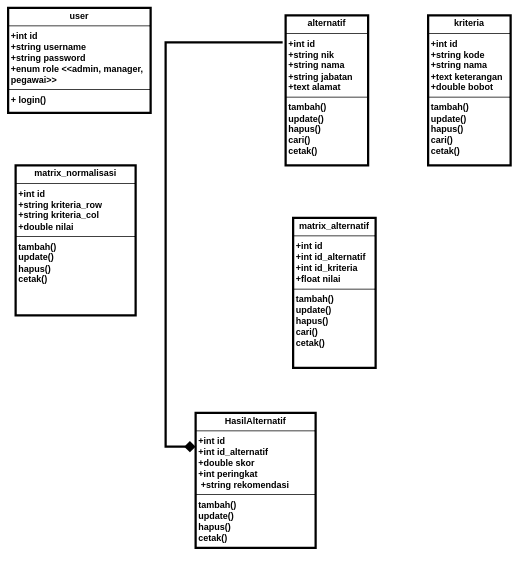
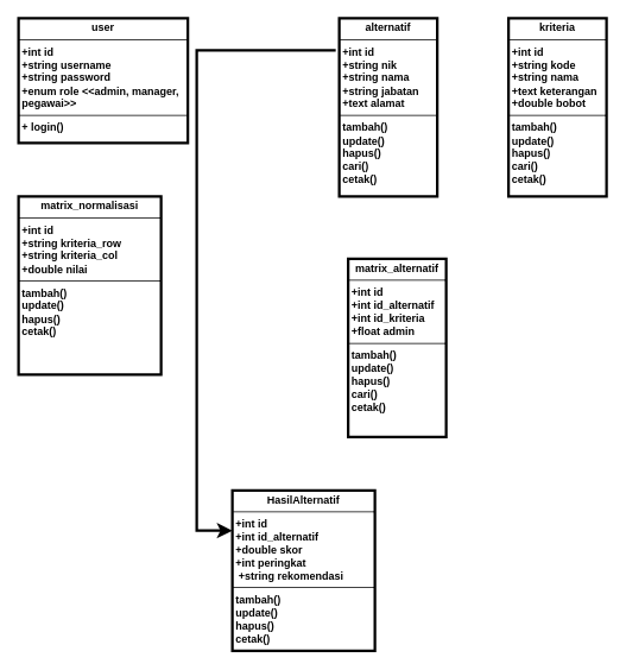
  <mxCell id="0" />
  <mxCell id="1" parent="0" />
- <mxCell id="2" value="&lt;p style=&quot;margin:0px;margin-top:4px;text-align:center;&quot;&gt;user&lt;/p&gt;&lt;hr style=&quot;border-style:solid;&quot; size=&quot;1&quot;&gt;&lt;p style=&quot;margin:0px;margin-left:4px;&quot;&gt;+int id&lt;/p&gt;&lt;p style=&quot;margin:0px;margin-left:4px;&quot;&gt;&lt;span style=&quot;background-color: transparent;&quot;&gt;+string username&lt;/span&gt;&lt;/p&gt;&lt;p style=&quot;margin:0px;margin-left:4px;&quot;&gt;&lt;span style=&quot;background-color: transparent;&quot;&gt;+string password&lt;/span&gt;&lt;/p&gt;&lt;p style=&quot;margin:0px;margin-left:4px;&quot;&gt;&lt;span style=&quot;background-color: transparent;&quot;&gt;+enum role &amp;lt;&amp;lt;admin, manager, pegawai&amp;gt;&amp;gt;&lt;/span&gt;&lt;/p&gt;&lt;hr style=&quot;border-style:solid;&quot; size=&quot;1&quot;&gt;&lt;p style=&quot;margin:0px;margin-left:4px;&quot;&gt;+ login()&lt;/p&gt;" style="verticalAlign=top;align=left;overflow=fill;html=1;whiteSpace=wrap;strokeWidth=3;fontStyle=1" vertex="1" parent="1"><mxGeometry x="10" y="10" width="190" height="140" as="geometry" /></mxCell>
+ <mxCell id="2" value="&lt;p style=&quot;margin:0px;margin-top:4px;text-align:center;&quot;&gt;user&lt;/p&gt;&lt;hr style=&quot;border-style:solid;&quot; size=&quot;1&quot;&gt;&lt;p style=&quot;margin:0px;margin-left:4px;&quot;&gt;+int id&lt;/p&gt;&lt;p style=&quot;margin:0px;margin-left:4px;&quot;&gt;&lt;span style=&quot;background-color: transparent;&quot;&gt;+string username&lt;/span&gt;&lt;/p&gt;&lt;p style=&quot;margin:0px;margin-left:4px;&quot;&gt;&lt;span style=&quot;background-color: transparent;&quot;&gt;+string password&lt;/span&gt;&lt;/p&gt;&lt;p style=&quot;margin:0px;margin-left:4px;&quot;&gt;&lt;span style=&quot;background-color: transparent;&quot;&gt;+enum role &amp;lt;&amp;lt;admin, manager, pegawai&amp;gt;&amp;gt;&lt;/span&gt;&lt;/p&gt;&lt;hr style=&quot;border-style:solid;&quot; size=&quot;1&quot;&gt;&lt;p style=&quot;margin:0px;margin-left:4px;&quot;&gt;+ login()&lt;/p&gt;" style="verticalAlign=top;align=left;overflow=fill;html=1;whiteSpace=wrap;strokeWidth=3;fontStyle=1" vertex="1" parent="1"><mxGeometry x="20" y="20" width="190" height="140" as="geometry" /></mxCell>
  <mxCell id="3" value="&lt;p style=&quot;margin:0px;margin-top:4px;text-align:center;&quot;&gt;alternatif&lt;/p&gt;&lt;hr style=&quot;border-style:solid;&quot; size=&quot;1&quot;&gt;&lt;p style=&quot;margin:0px;margin-left:4px;&quot;&gt;+int id&lt;/p&gt;&lt;p style=&quot;margin:0px;margin-left:4px;&quot;&gt;+string nik&lt;/p&gt;&lt;p style=&quot;margin:0px;margin-left:4px;&quot;&gt;+string nama&lt;/p&gt;&lt;p style=&quot;margin:0px;margin-left:4px;&quot;&gt;+string jabatan&lt;/p&gt;&lt;p style=&quot;margin:0px;margin-left:4px;&quot;&gt;+text alamat&lt;/p&gt;&lt;hr style=&quot;border-style:solid;&quot; size=&quot;1&quot;&gt;&lt;p style=&quot;margin:0px;margin-left:4px;&quot;&gt;tambah()&lt;/p&gt;&lt;p style=&quot;margin:0px;margin-left:4px;&quot;&gt;&lt;span style=&quot;background-color: transparent;&quot;&gt;update()&lt;/span&gt;&lt;/p&gt;&lt;p style=&quot;margin:0px;margin-left:4px;&quot;&gt;&lt;span style=&quot;background-color: transparent;&quot;&gt;hapus()&lt;/span&gt;&lt;/p&gt;&lt;p style=&quot;margin:0px;margin-left:4px;&quot;&gt;&lt;span style=&quot;background-color: transparent;&quot;&gt;cari()&lt;/span&gt;&lt;/p&gt;&lt;p style=&quot;margin:0px;margin-left:4px;&quot;&gt;cetak()&lt;/p&gt;" style="verticalAlign=top;align=left;overflow=fill;html=1;whiteSpace=wrap;strokeWidth=3;fontStyle=1" vertex="1" parent="1"><mxGeometry x="380" y="20" width="110" height="200" as="geometry" /></mxCell>
  <mxCell id="4" value="&lt;p style=&quot;margin:0px;margin-top:4px;text-align:center;&quot;&gt;kriteria&lt;/p&gt;&lt;hr style=&quot;border-style:solid;&quot; size=&quot;1&quot;&gt;&lt;p style=&quot;margin:0px;margin-left:4px;&quot;&gt;+int id&lt;/p&gt;&lt;p style=&quot;margin:0px;margin-left:4px;&quot;&gt;&lt;span style=&quot;background-color: transparent;&quot;&gt;+string kode&lt;/span&gt;&lt;/p&gt;&lt;p style=&quot;margin:0px;margin-left:4px;&quot;&gt;&lt;span style=&quot;background-color: transparent;&quot;&gt;+string nama&lt;/span&gt;&lt;/p&gt;&lt;p style=&quot;margin:0px;margin-left:4px;&quot;&gt;+text keterangan&lt;/p&gt;&lt;p style=&quot;margin:0px;margin-left:4px;&quot;&gt;+double bobot&lt;/p&gt;&lt;hr style=&quot;border-style:solid;&quot; size=&quot;1&quot;&gt;&lt;p style=&quot;margin:0px;margin-left:4px;&quot;&gt;tambah()&lt;/p&gt;&lt;p style=&quot;margin:0px;margin-left:4px;&quot;&gt;&lt;span style=&quot;background-color: transparent;&quot;&gt;update()&lt;/span&gt;&lt;/p&gt;&lt;p style=&quot;margin:0px;margin-left:4px;&quot;&gt;&lt;span style=&quot;background-color: transparent;&quot;&gt;hapus()&lt;/span&gt;&lt;/p&gt;&lt;p style=&quot;margin:0px;margin-left:4px;&quot;&gt;&lt;span style=&quot;background-color: transparent;&quot;&gt;cari()&lt;/span&gt;&lt;/p&gt;&lt;p style=&quot;margin:0px;margin-left:4px;&quot;&gt;cetak()&lt;/p&gt;" style="verticalAlign=top;align=left;overflow=fill;html=1;whiteSpace=wrap;strokeWidth=3;fontStyle=1" vertex="1" parent="1"><mxGeometry x="570" y="20" width="110" height="200" as="geometry" /></mxCell>
- <mxCell id="5" value="&lt;p style=&quot;margin:0px;margin-top:4px;text-align:center;&quot;&gt;matrix_alternatif&lt;/p&gt;&lt;hr style=&quot;border-style:solid;&quot; size=&quot;1&quot;&gt;&lt;p style=&quot;margin:0px;margin-left:4px;&quot;&gt;+int id&lt;/p&gt;&lt;p style=&quot;margin:0px;margin-left:4px;&quot;&gt;+int id_alternatif&lt;/p&gt;&lt;p style=&quot;margin:0px;margin-left:4px;&quot;&gt;+int id_kriteria&lt;/p&gt;&lt;p style=&quot;margin:0px;margin-left:4px;&quot;&gt;+float nilai&lt;/p&gt;&lt;hr style=&quot;border-style:solid;&quot; size=&quot;1&quot;&gt;&lt;p style=&quot;margin:0px;margin-left:4px;&quot;&gt;tambah()&lt;/p&gt;&lt;p style=&quot;margin:0px;margin-left:4px;&quot;&gt;&lt;span style=&quot;background-color: transparent;&quot;&gt;update()&lt;/span&gt;&lt;/p&gt;&lt;p style=&quot;margin:0px;margin-left:4px;&quot;&gt;&lt;span style=&quot;background-color: transparent;&quot;&gt;hapus()&lt;/span&gt;&lt;/p&gt;&lt;p style=&quot;margin:0px;margin-left:4px;&quot;&gt;&lt;span style=&quot;background-color: transparent;&quot;&gt;cari()&lt;/span&gt;&lt;/p&gt;&lt;p style=&quot;margin:0px;margin-left:4px;&quot;&gt;cetak()&lt;/p&gt;" style="verticalAlign=top;align=left;overflow=fill;html=1;whiteSpace=wrap;strokeWidth=3;fontStyle=1" vertex="1" parent="1"><mxGeometry x="390" y="290" width="110" height="200" as="geometry" /></mxCell>
+ <mxCell id="5" value="&lt;p style=&quot;margin:0px;margin-top:4px;text-align:center;&quot;&gt;matrix_alternatif&lt;/p&gt;&lt;hr style=&quot;border-style:solid;&quot; size=&quot;1&quot;&gt;&lt;p style=&quot;margin:0px;margin-left:4px;&quot;&gt;+int id&lt;/p&gt;&lt;p style=&quot;margin:0px;margin-left:4px;&quot;&gt;+int id_alternatif&lt;/p&gt;&lt;p style=&quot;margin:0px;margin-left:4px;&quot;&gt;+int id_kriteria&lt;/p&gt;&lt;p style=&quot;margin:0px;margin-left:4px;&quot;&gt;+float admin&lt;/p&gt;&lt;hr style=&quot;border-style:solid;&quot; size=&quot;1&quot;&gt;&lt;p style=&quot;margin:0px;margin-left:4px;&quot;&gt;tambah()&lt;/p&gt;&lt;p style=&quot;margin:0px;margin-left:4px;&quot;&gt;&lt;span style=&quot;background-color: transparent;&quot;&gt;update()&lt;/span&gt;&lt;/p&gt;&lt;p style=&quot;margin:0px;margin-left:4px;&quot;&gt;&lt;span style=&quot;background-color: transparent;&quot;&gt;hapus()&lt;/span&gt;&lt;/p&gt;&lt;p style=&quot;margin:0px;margin-left:4px;&quot;&gt;&lt;span style=&quot;background-color: transparent;&quot;&gt;cari()&lt;/span&gt;&lt;/p&gt;&lt;p style=&quot;margin:0px;margin-left:4px;&quot;&gt;cetak()&lt;/p&gt;" style="verticalAlign=top;align=left;overflow=fill;html=1;whiteSpace=wrap;strokeWidth=3;fontStyle=1" vertex="1" parent="1"><mxGeometry x="390" y="290" width="110" height="200" as="geometry" /></mxCell>
  <mxCell id="6" value="&lt;p style=&quot;margin:0px;margin-top:4px;text-align:center;&quot;&gt;matrix_normalisasi&lt;/p&gt;&lt;hr style=&quot;border-style:solid;&quot; size=&quot;1&quot;&gt;&lt;p style=&quot;margin:0px;margin-left:4px;&quot;&gt;+int id&lt;/p&gt;&lt;p style=&quot;margin:0px;margin-left:4px;&quot;&gt;+string kriteria_row&lt;/p&gt;&lt;p style=&quot;margin:0px;margin-left:4px;&quot;&gt;+string kriteria_col&lt;/p&gt;&lt;p style=&quot;margin:0px;margin-left:4px;&quot;&gt;&lt;span style=&quot;background-color: transparent;&quot;&gt;+double nilai&lt;/span&gt;&lt;/p&gt;&lt;hr style=&quot;border-style:solid;&quot; size=&quot;1&quot;&gt;&lt;p style=&quot;margin:0px;margin-left:4px;&quot;&gt;tambah()&lt;/p&gt;&lt;p style=&quot;margin:0px;margin-left:4px;&quot;&gt;&lt;span style=&quot;background-color: transparent;&quot;&gt;update()&lt;/span&gt;&lt;/p&gt;&lt;p style=&quot;margin:0px;margin-left:4px;&quot;&gt;&lt;span style=&quot;background-color: transparent;&quot;&gt;hapus()&lt;/span&gt;&lt;/p&gt;&lt;p style=&quot;margin:0px;margin-left:4px;&quot;&gt;&lt;span style=&quot;background-color: transparent;&quot;&gt;cetak()&lt;/span&gt;&lt;/p&gt;" style="verticalAlign=top;align=left;overflow=fill;html=1;whiteSpace=wrap;strokeWidth=3;fontStyle=1" vertex="1" parent="1"><mxGeometry x="20" y="220" width="160" height="200" as="geometry" /></mxCell>
  <mxCell id="7" value="&lt;p style=&quot;margin:0px;margin-top:4px;text-align:center;&quot;&gt;HasilAlternatif&lt;/p&gt;&lt;hr style=&quot;border-style:solid;&quot; size=&quot;1&quot;&gt;&lt;p style=&quot;margin:0px;margin-left:4px;&quot;&gt;+int id&lt;/p&gt;&lt;p style=&quot;margin:0px;margin-left:4px;&quot;&gt;+int id_alternatif&lt;/p&gt;&lt;p style=&quot;margin:0px;margin-left:4px;&quot;&gt;+double skor&lt;/p&gt;&lt;p style=&quot;margin:0px;margin-left:4px;&quot;&gt;+int peringkat&lt;/p&gt;&lt;p style=&quot;margin:0px;margin-left:4px;&quot;&gt;&amp;nbsp;+string rekomendasi&lt;/p&gt;&lt;hr style=&quot;border-style:solid;&quot; size=&quot;1&quot;&gt;&lt;p style=&quot;margin:0px;margin-left:4px;&quot;&gt;tambah()&lt;/p&gt;&lt;p style=&quot;margin:0px;margin-left:4px;&quot;&gt;&lt;span style=&quot;background-color: transparent;&quot;&gt;update()&lt;/span&gt;&lt;/p&gt;&lt;p style=&quot;margin:0px;margin-left:4px;&quot;&gt;&lt;span style=&quot;background-color: transparent;&quot;&gt;hapus()&lt;/span&gt;&lt;/p&gt;&lt;p style=&quot;margin:0px;margin-left:4px;&quot;&gt;&lt;span style=&quot;background-color: transparent;&quot;&gt;cetak()&lt;/span&gt;&lt;/p&gt;" style="verticalAlign=top;align=left;overflow=fill;html=1;whiteSpace=wrap;strokeWidth=3;fontStyle=1" vertex="1" parent="1"><mxGeometry x="260" y="550" width="160" height="180" as="geometry" /></mxCell>
- <mxCell id="8" value="" style="edgeStyle=elbowEdgeStyle;elbow=horizontal;endArrow=diamond;html=1;curved=0;rounded=0;endSize=8;startSize=8;entryX=0;entryY=0.25;entryDx=0;entryDy=0;exitX=-0.036;exitY=0.18;exitDx=0;exitDy=0;exitPerimeter=0;fontStyle=1;strokeWidth=3;" edge="1" parent="1" source="3" target="7"><mxGeometry width="50" height="50" relative="1" as="geometry"><mxPoint x="500" y="410" as="sourcePoint" /><mxPoint x="550" y="360" as="targetPoint" /><Array as="points"><mxPoint x="220" y="340" /></Array></mxGeometry></mxCell>
+ <mxCell id="8" value="" style="edgeStyle=elbowEdgeStyle;elbow=horizontal;endArrow=classic;html=1;curved=0;rounded=0;endSize=8;startSize=8;entryX=0;entryY=0.25;entryDx=0;entryDy=0;exitX=-0.036;exitY=0.18;exitDx=0;exitDy=0;exitPerimeter=0;fontStyle=1;strokeWidth=3;" edge="1" parent="1" source="3" target="7"><mxGeometry width="50" height="50" relative="1" as="geometry"><mxPoint x="500" y="410" as="sourcePoint" /><mxPoint x="550" y="360" as="targetPoint" /><Array as="points"><mxPoint x="220" y="340" /></Array></mxGeometry></mxCell>
